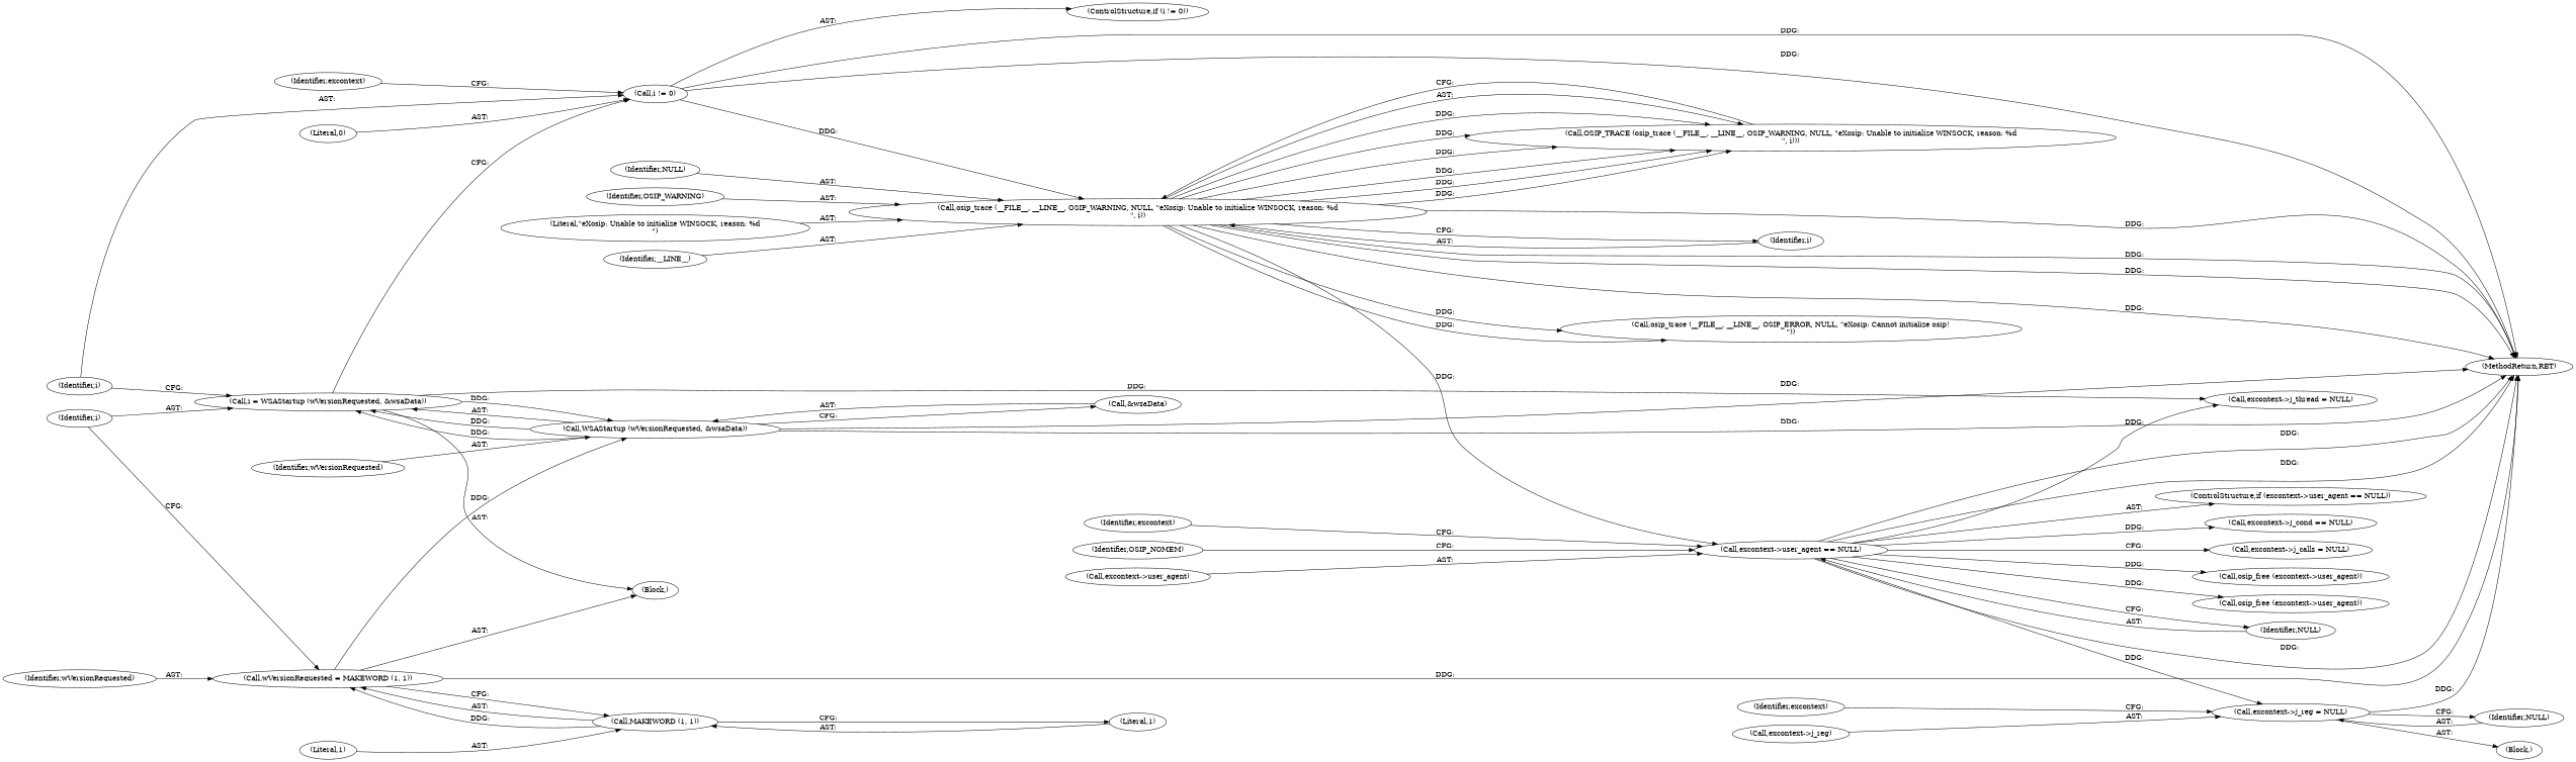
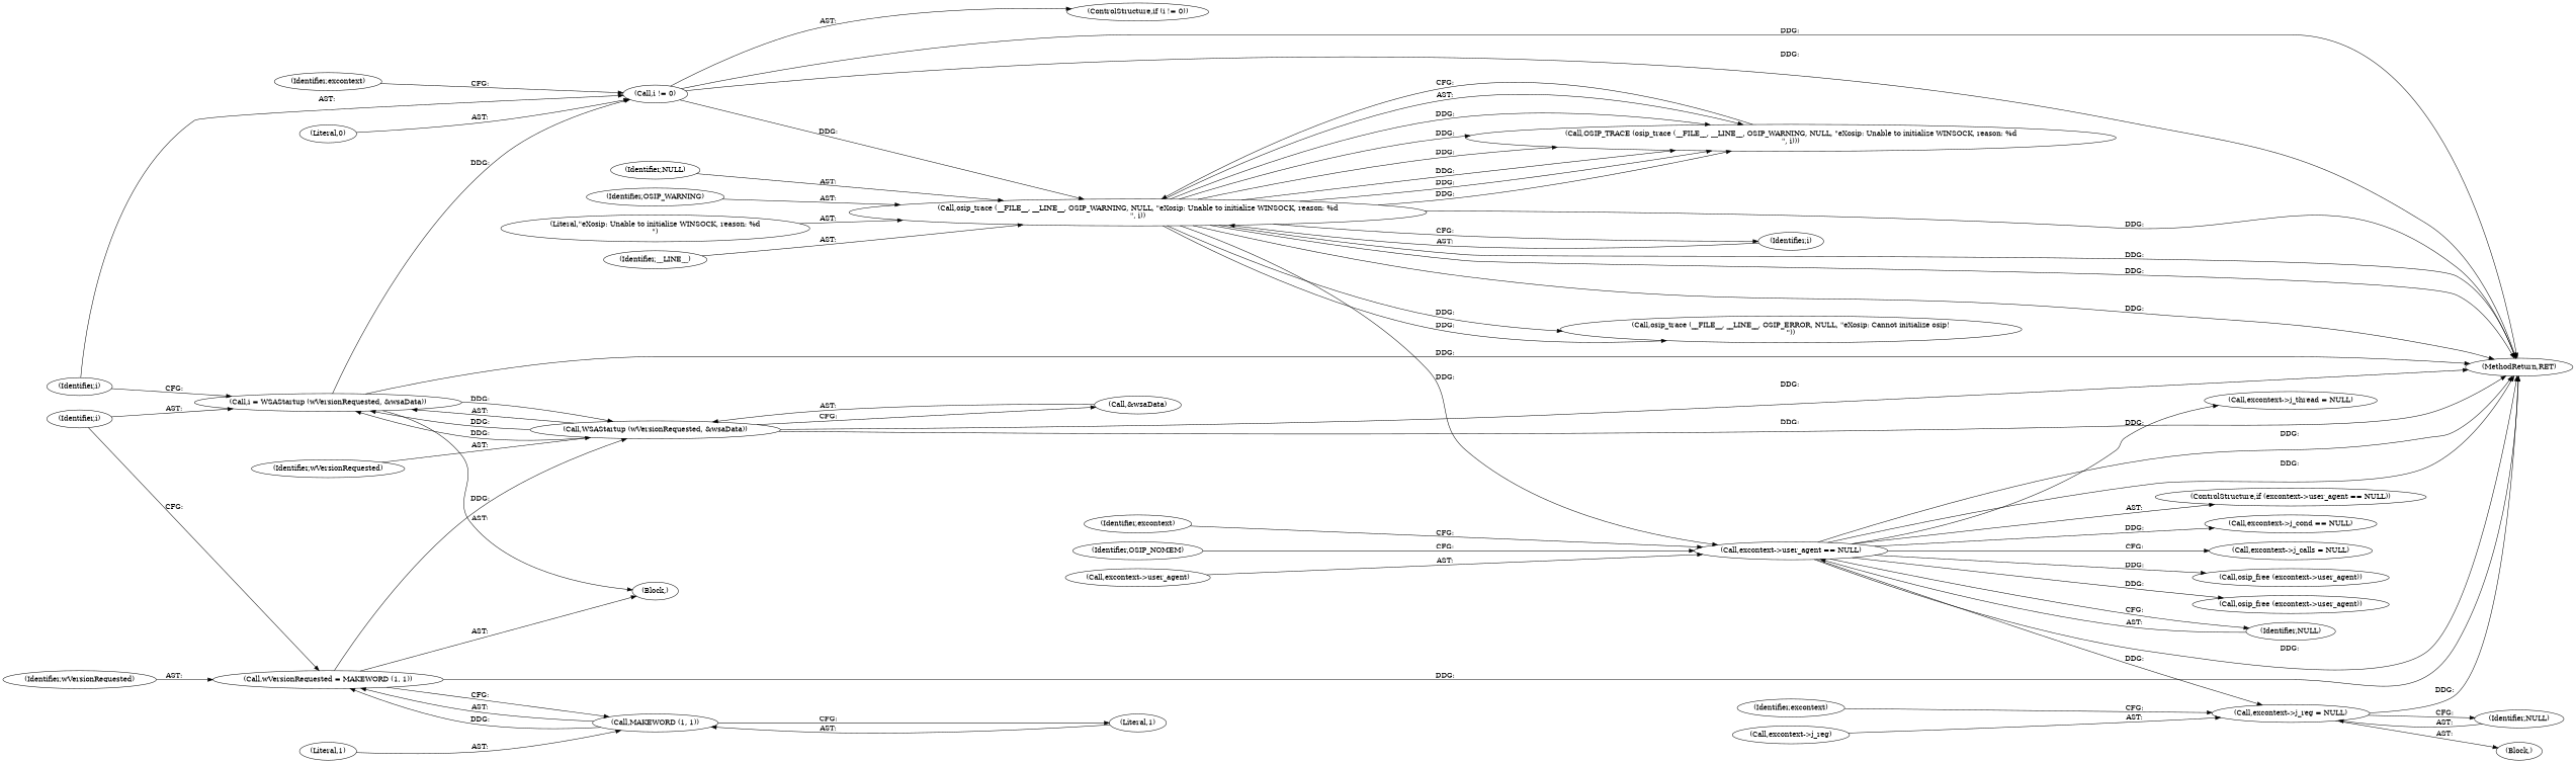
  digraph {
    rankdir=LR
    n1 [label="(Call,excontext->j_reg = NULL)"]
    n2 [label="(Identifier,NULL)"]
    n3 [label="(Block,)"]
    n4 [label="(MethodReturn,RET)"]
    n5 [label="(Call,excontext->user_agent == NULL)"]
    n6 [label="(Identifier,NULL)"]
    n7 [label="(ControlStructure,if (excontext->user_agent == NULL))"]
    n8 [label="(Call,excontext->j_cond == NULL)"]
    n9 [label="(Call,excontext->j_thread = NULL)"]
    n10 [label="(Call,excontext->j_calls = NULL)"]
    n11 [label="(Call,osip_free (excontext->user_agent))"]
    n12 [label="(Call,osip_free (excontext->user_agent))"]
    n13 [label="(Call,osip_trace (__FILE__, __LINE__, OSIP_WARNING, NULL, \"eXosip: Unable to initialize WINSOCK, reason: %d\n\", i))"]
    n14 [label="(Call,osip_trace (__FILE__, __LINE__, OSIP_ERROR, NULL, \"eXosip: Cannot initialize osip!\n\"))"]
    n15 [label="(Identifier,i)"]
    n16 [label="(Call,OSIP_TRACE (osip_trace (__FILE__, __LINE__, OSIP_WARNING, NULL, \"eXosip: Unable to initialize WINSOCK, reason: %d\n\", i)))"]
    n17 [label="(Call,i != 0)"]
    n18 [label="(ControlStructure,if (i != 0))"]
    n19 [label="(Literal,0)"]
    n20 [label="(Call,i = WSAStartup (wVersionRequested, &wsaData))"]
    n21 [label="(Call,WSAStartup (wVersionRequested, &wsaData))"]
    n22 [label="(Block,)"]
    n23 [label="(Call,&wsaData)"]
    n24 [label="(Call,wVersionRequested = MAKEWORD (1, 1))"]
    n25 [label="(Call,MAKEWORD (1, 1))"]
    n26 [label="(Literal,1)"]
    n27 [label="(Identifier,excontext)"]
    n28 [label="(Literal,1)"]
    n29 [label="(Call,excontext->j_reg)"]
    n30 [label="(Identifier,OSIP_NOMEM)"]
    n31 [label="(Identifier,wVersionRequested)"]
    n32 [label="(Identifier,__LINE__)"]
    n33 [label="(Identifier,NULL)"]
    n34 [label="(Identifier,OSIP_WARNING)"]
    n35 [label="(Identifier,i)"]
    n36 [label="(Call,excontext->user_agent)"]
    n37 [label="(Identifier,excontext)"]
    n38 [label="(Identifier,i)"]
    n39 [label="(Identifier,excontext)"]
    n40 [label="(Literal,\"eXosip: Unable to initialize WINSOCK, reason: %d\n\")"]
    n41 [label="(Identifier,wVersionRequested)"]
    n1 -> n2 [label="CFG: "]
    n1 -> n3 [label="AST: "]
    n1 -> n4 [label="DDG: "]
    n2 -> n1 [label="AST: "]
    n5 -> n1 [label="DDG: "]
    n5 -> n4 [label="DDG: "]
    n5 -> n4 [label="DDG: "]
    n5 -> n4 [label="DDG: "]
    n5 -> n6 [label="CFG: "]
    n5 -> n7 [label="AST: "]
    n5 -> n8 [label="DDG: "]
    n5 -> n9 [label="DDG: "]
    n5 -> n10 [label="CFG: "]
    n5 -> n11 [label="DDG: "]
    n5 -> n12 [label="DDG: "]
    n6 -> n5 [label="AST: "]
    n13 -> n4 [label="DDG: "]
    n13 -> n4 [label="DDG: "]
    n13 -> n4 [label="DDG: "]
    n13 -> n4 [label="DDG: "]
    n13 -> n5 [label="DDG: "]
    n13 -> n14 [label="DDG: "]
    n13 -> n14 [label="DDG: "]
    n13 -> n15 [label="CFG: "]
    n13 -> n16 [label="AST: "]
    n13 -> n16 [label="DDG: "]
    n13 -> n16 [label="DDG: "]
    n13 -> n16 [label="DDG: "]
    n13 -> n16 [label="DDG: "]
    n13 -> n16 [label="DDG: "]
    n13 -> n16 [label="DDG: "]
    n15 -> n13 [label="AST: "]
    n16 -> n13 [label="CFG: "]
    n17 -> n4 [label="DDG: "]
    n17 -> n4 [label="DDG: "]
    n17 -> n13 [label="DDG: "]
    n17 -> n18 [label="AST: "]
    n19 -> n17 [label="AST: "]
-   n20 -> n9 [label="DDG: "]
-   n20 -> n17 [label="CFG: "]
+   n20 -> n4 [label="DDG: "]
+   n20 -> n17 [label="DDG: "]
    n20 -> n21 [label="DDG: "]
    n20 -> n22 [label="AST: "]
    n21 -> n4 [label="DDG: "]
    n21 -> n4 [label="DDG: "]
    n21 -> n20 [label="AST: "]
    n21 -> n20 [label="DDG: "]
    n21 -> n20 [label="DDG: "]
    n21 -> n23 [label="CFG: "]
    n23 -> n21 [label="AST: "]
    n24 -> n4 [label="DDG: "]
    n24 -> n21 [label="DDG: "]
    n24 -> n22 [label="AST: "]
    n24 -> n25 [label="CFG: "]
    n25 -> n24 [label="AST: "]
    n25 -> n24 [label="DDG: "]
    n25 -> n26 [label="CFG: "]
    n26 -> n25 [label="AST: "]
    n27 -> n1 [label="CFG: "]
    n28 -> n25 [label="AST: "]
    n29 -> n1 [label="AST: "]
    n30 -> n5 [label="CFG: "]
    n31 -> n24 [label="AST: "]
    n32 -> n13 [label="AST: "]
    n33 -> n13 [label="AST: "]
    n34 -> n13 [label="AST: "]
    n35 -> n20 [label="AST: "]
    n35 -> n24 [label="CFG: "]
    n36 -> n5 [label="AST: "]
    n37 -> n17 [label="CFG: "]
    n38 -> n17 [label="AST: "]
    n38 -> n20 [label="CFG: "]
    n39 -> n5 [label="CFG: "]
    n40 -> n13 [label="AST: "]
    n41 -> n21 [label="AST: "]
  }
